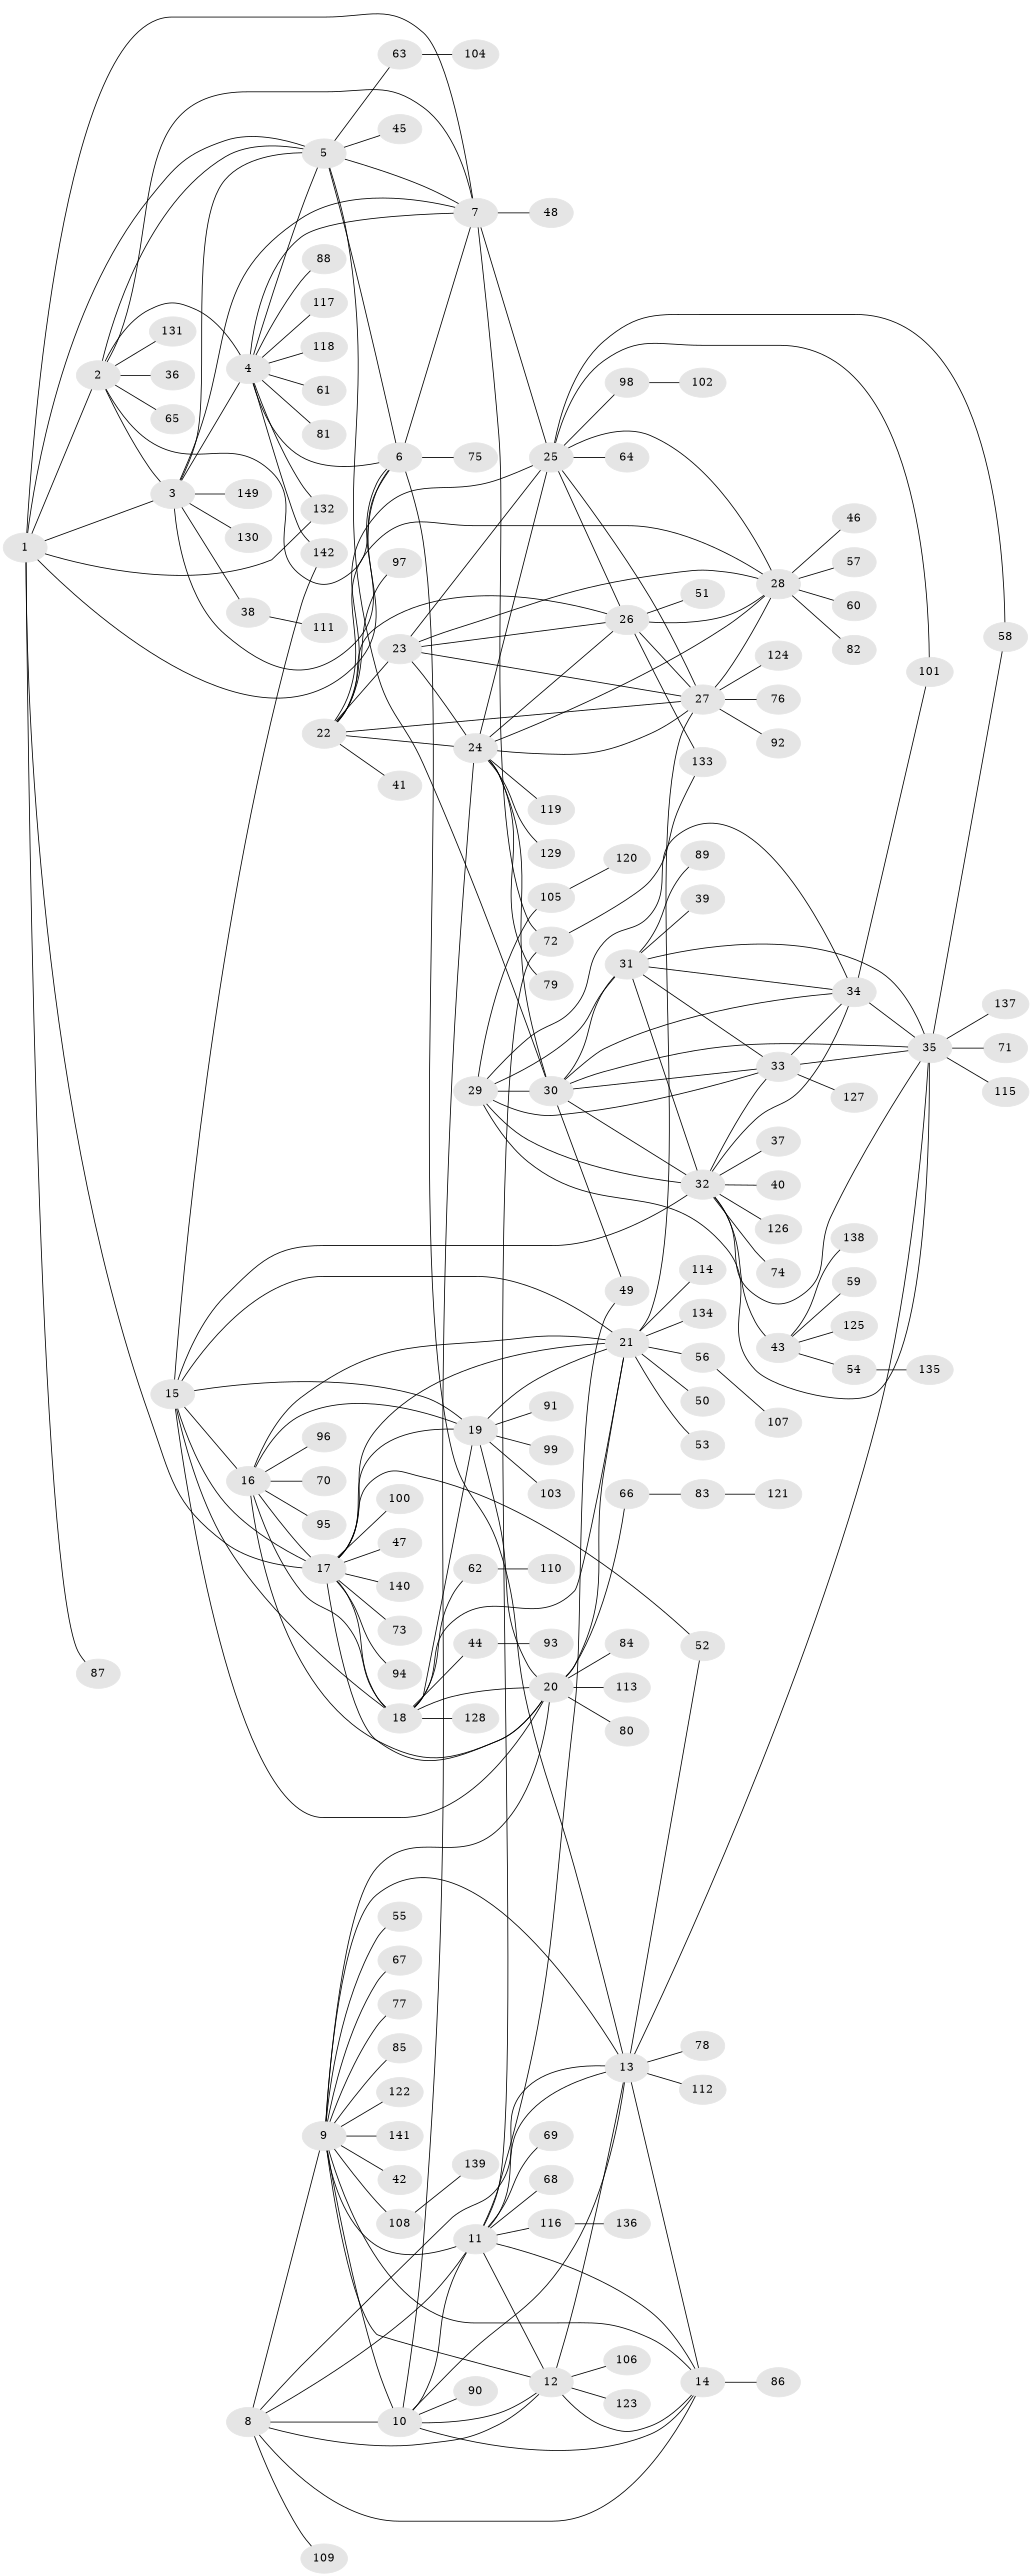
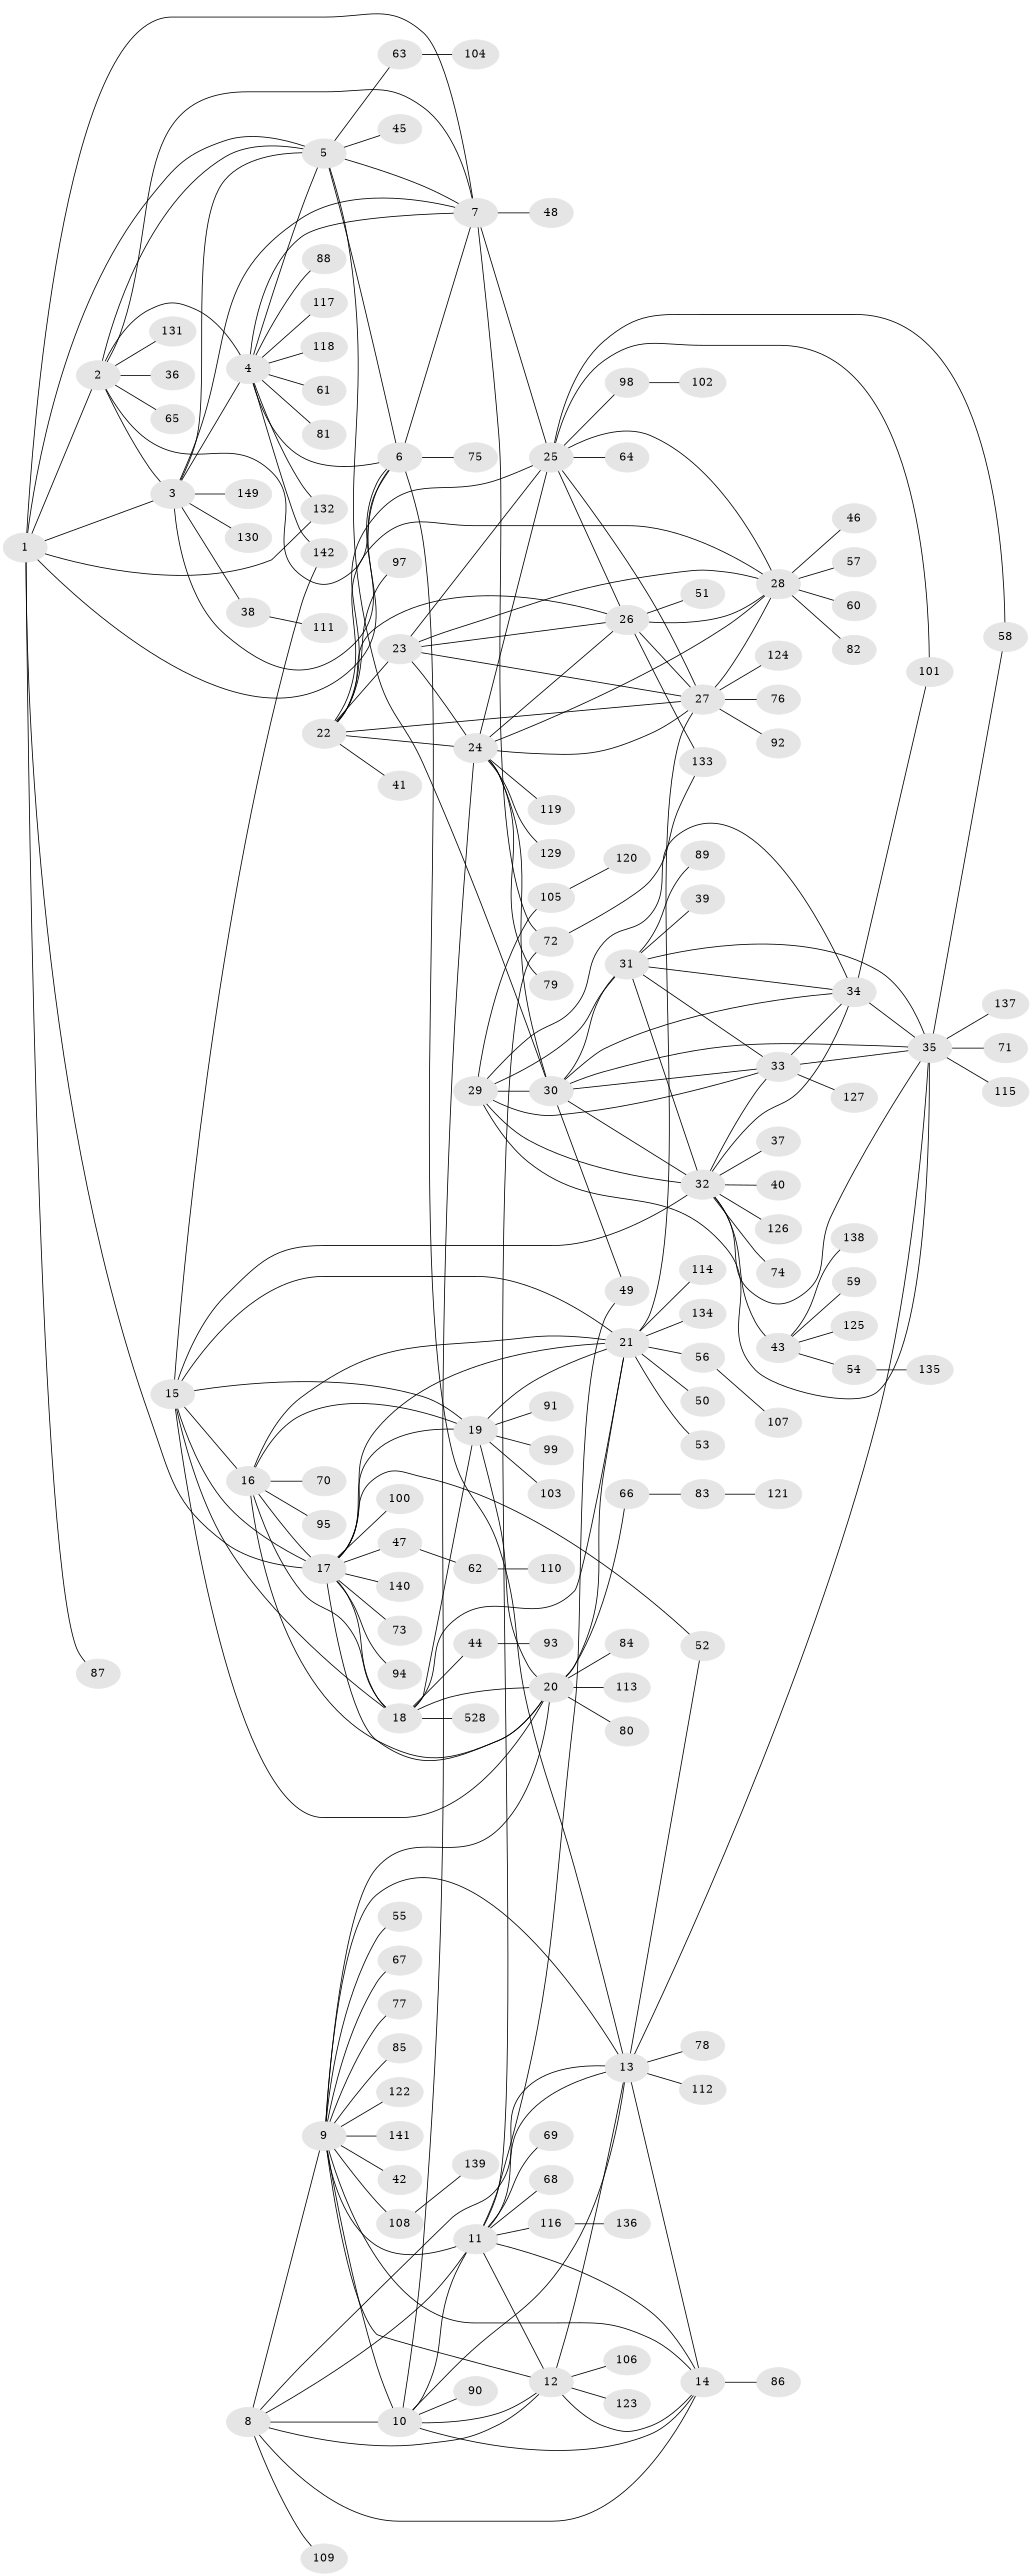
  graph {
    fontname="DejaVu Serif"
    rankdir=LR
    node [color=gray90 fontname="DejaVu Serif" style=filled]
    edge [fontname="DejaVu Serif"]
    1
    2
    3
    5
    6
    7
    17
    87
    132
    4
    36
    65
    131
    38
    130
    n16 [label=149]
    61
    81
    88
    117
    118
    142
    30
    45
    63
    13
    75
    25
    48
    72
    20
    52
    18
    19
    21
    47
    73
    94
    100
    140
    111
    49
    35
    32
    31
    33
    34
    104
    14
    78
    112
    27
    26
    28
    58
    64
    98
    101
    133
    8
    9
    10
    11
    12
    109
    42
    55
    67
    77
    85
    108
    122
    141
    24
    90
    68
    69
    116
    106
    123
    86
    66
    80
    84
    113
    139
    79
    119
    129
    136
    71
    115
    137
    15
    16
    70
    95
-   96
    44
    62
-   128
+   128 [label=528]
    91
    99
    103
    50
    53
    56
    114
    134
    37
    40
    43
    74
    126
    93
    110
    83
    76
    92
    124
    107
    22
    23
    41
    97
    51
    46
    57
    60
    82
    102
    29
    105
    39
    89
    127
    120
    54
    59
    125
    138
    135
    121
    1 -- 2
    1 -- 3
    1 -- 5
    1 -- 6
    1 -- 7
    1 -- 17
    1 -- 87
    1 -- 132
    2 -- 3
    2 -- 5
    2 -- 6
    2 -- 7
    2 -- 4
    2 -- 36
    2 -- 65
    2 -- 131
    3 -- 5
    3 -- 6
    3 -- 7
    3 -- 4
    3 -- 38
    3 -- 130
    3 -- n16
    5 -- 6
    5 -- 7
    5 -- 30
    5 -- 45
    5 -- 63
    6 -- 7
    6 -- 13
    6 -- 75
    7 -- 25
    7 -- 48
    7 -- 72
    17 -- 20
    17 -- 52
    17 -- 18
    17 -- 19
    17 -- 21
    17 -- 47
    17 -- 73
    17 -- 94
    17 -- 100
    17 -- 140
    4 -- 5
    4 -- 6
    4 -- 7
    4 -- 132
    4 -- 61
    4 -- 81
    4 -- 88
    4 -- 117
    4 -- 118
    4 -- 142
    38 -- 111
    30 -- 49
    30 -- 35
    30 -- 32
    30 -- 31
    30 -- 33
    30 -- 34
    63 -- 104
    13 -- 52
    13 -- 35
    13 -- 14
    13 -- 78
    13 -- 112
    25 -- 27
    25 -- 26
    25 -- 28
    25 -- 58
    25 -- 64
    25 -- 98
    25 -- 101
    72 -- 133
    20 -- 21
    20 -- 66
    20 -- 80
    20 -- 84
    20 -- 113
    18 -- 20
    18 -- 19
    18 -- 21
    18 -- 44
-   18 -- 62
+   47 -- 62
    18 -- 128
    19 -- 20
    19 -- 21
    19 -- 91
    19 -- 99
    19 -- 103
    21 -- 27
    21 -- 50
    21 -- 53
    21 -- 56
    21 -- 114
    21 -- 134
    35 -- 58
    35 -- 71
    35 -- 115
    35 -- 137
    32 -- 35
    32 -- 33
    32 -- 34
    32 -- 37
    32 -- 40
    32 -- 43
    32 -- 74
    32 -- 126
    31 -- 35
    31 -- 32
    31 -- 33
    31 -- 34
    31 -- 39
    31 -- 89
    33 -- 35
    33 -- 34
    33 -- 127
    34 -- 35
    34 -- 101
    14 -- 86
    27 -- 28
    27 -- 76
    27 -- 92
    27 -- 124
    26 -- 27
    26 -- 28
    26 -- 133
    26 -- 51
    28 -- 46
    28 -- 57
    28 -- 60
    28 -- 82
    98 -- 102
    8 -- 13
    8 -- 14
    8 -- 9
    8 -- 10
    8 -- 11
    8 -- 12
    8 -- 109
    9 -- 13
    9 -- 20
    9 -- 14
    9 -- 10
    9 -- 11
    9 -- 12
    9 -- 42
    9 -- 55
    9 -- 67
    9 -- 77
    9 -- 85
    9 -- 108
    9 -- 122
    9 -- 141
    10 -- 13
    10 -- 14
    10 -- 11
    10 -- 12
    10 -- 24
    10 -- 90
    11 -- 13
    11 -- 72
    11 -- 49
    11 -- 14
    11 -- 12
    11 -- 68
    11 -- 69
    11 -- 116
    12 -- 13
    12 -- 14
    12 -- 106
    12 -- 123
    108 -- 139
    24 -- 30
    24 -- 25
    24 -- 27
    24 -- 26
    24 -- 28
    24 -- 79
    24 -- 119
    24 -- 129
    116 -- 136
    66 -- 83
    15 -- 17
    15 -- 142
    15 -- 20
    15 -- 18
    15 -- 19
    15 -- 21
    15 -- 32
    15 -- 16
    16 -- 17
    16 -- 20
    16 -- 18
    16 -- 19
    16 -- 21
    16 -- 70
    16 -- 95
-   16 -- 96
    44 -- 93
    62 -- 110
    56 -- 107
    43 -- 54
    43 -- 59
    43 -- 125
    43 -- 138
    83 -- 121
    22 -- 25
    22 -- 27
    22 -- 26
    22 -- 28
    22 -- 24
    22 -- 23
    22 -- 41
    22 -- 97
    23 -- 25
    23 -- 27
    23 -- 26
    23 -- 28
    23 -- 24
    29 -- 30
    29 -- 35
    29 -- 32
    29 -- 31
    29 -- 33
    29 -- 34
    29 -- 105
    105 -- 120
    54 -- 135
  }
